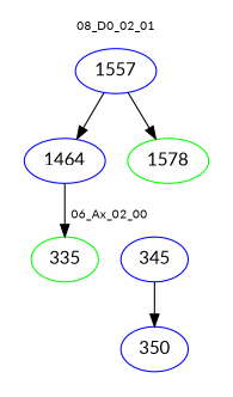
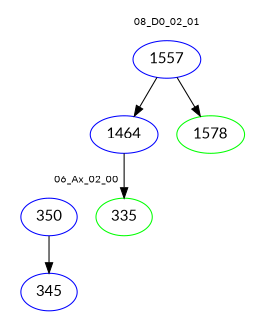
  digraph {
    fontname=Lato
    node [color=blue fontname=Lato]
    edge [color=black fontname=Lato]
    n1 [label=345]
    n2 [color=green label=335]
    n3 [label=350]
    n4 [label=1557]
    n5 [label=1464]
    n6 [color=green label=1578]
    subgraph cluster_1 {
      color=white
      fontsize=10
      label="06_Ax_02_00"
      n1
      n2
      n3
    }
    subgraph cluster_2 {
      color=white
      fontsize=10
      label="08_D0_02_01"
      n4
      n5
      n6
    }
-   n1 -> n3
+   n3 -> n1
    n4 -> n5
    n4 -> n6
    n5 -> n2
  }
